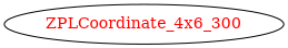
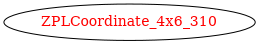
  digraph {
    concentrate=true
    rankdir=TB
    ranksep=2.0
    splines=ortho
-   ZPLCoordinate_4x6_300 [fontcolor=red]
+   ZPLCoordinate_4x6_300 [fontcolor=red label=ZPLCoordinate_4x6_310]
  }
